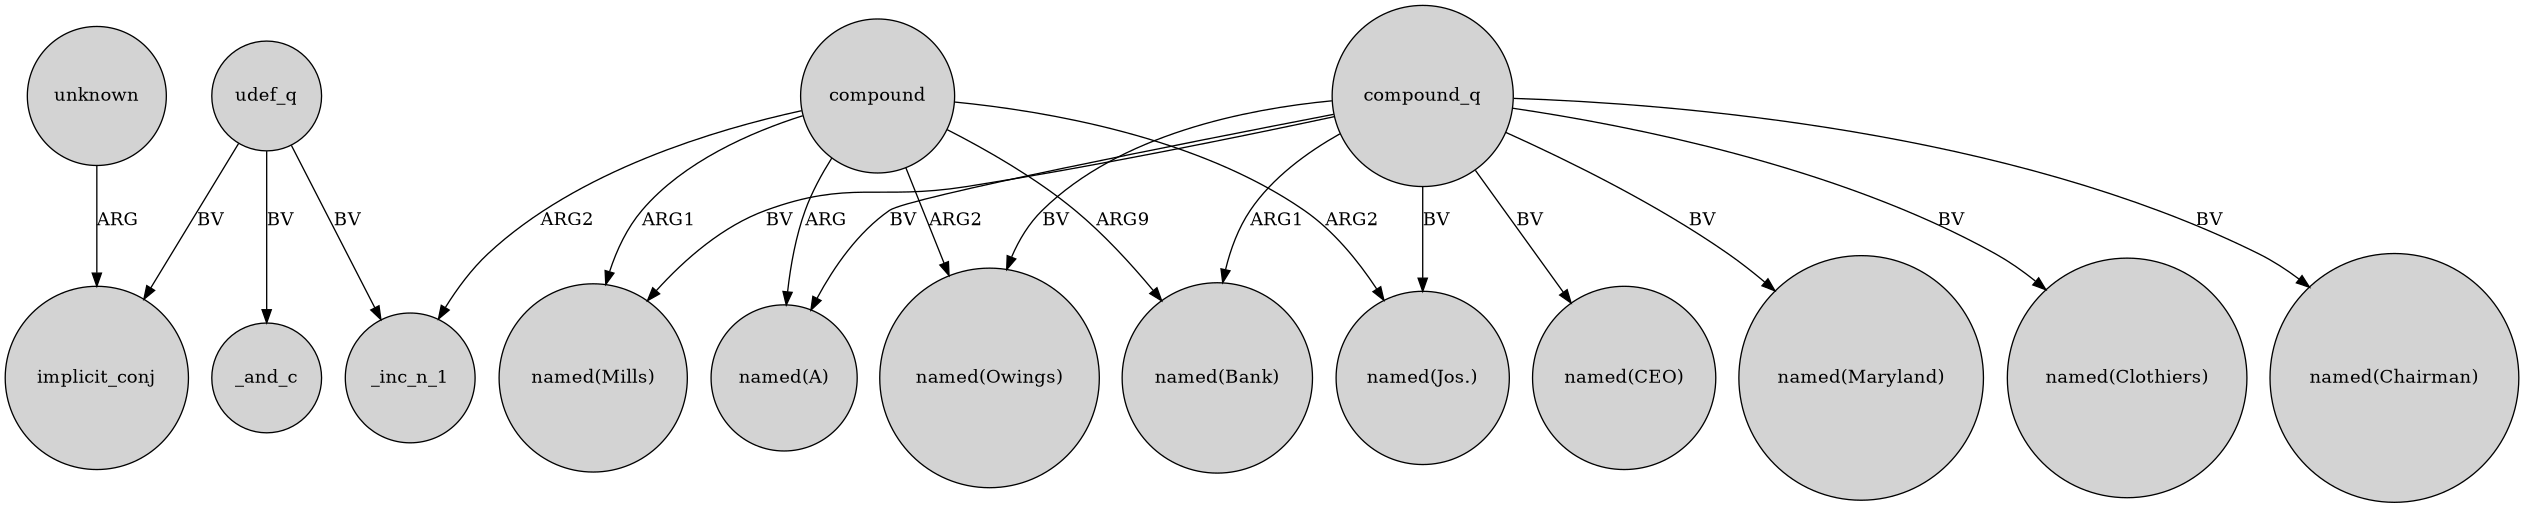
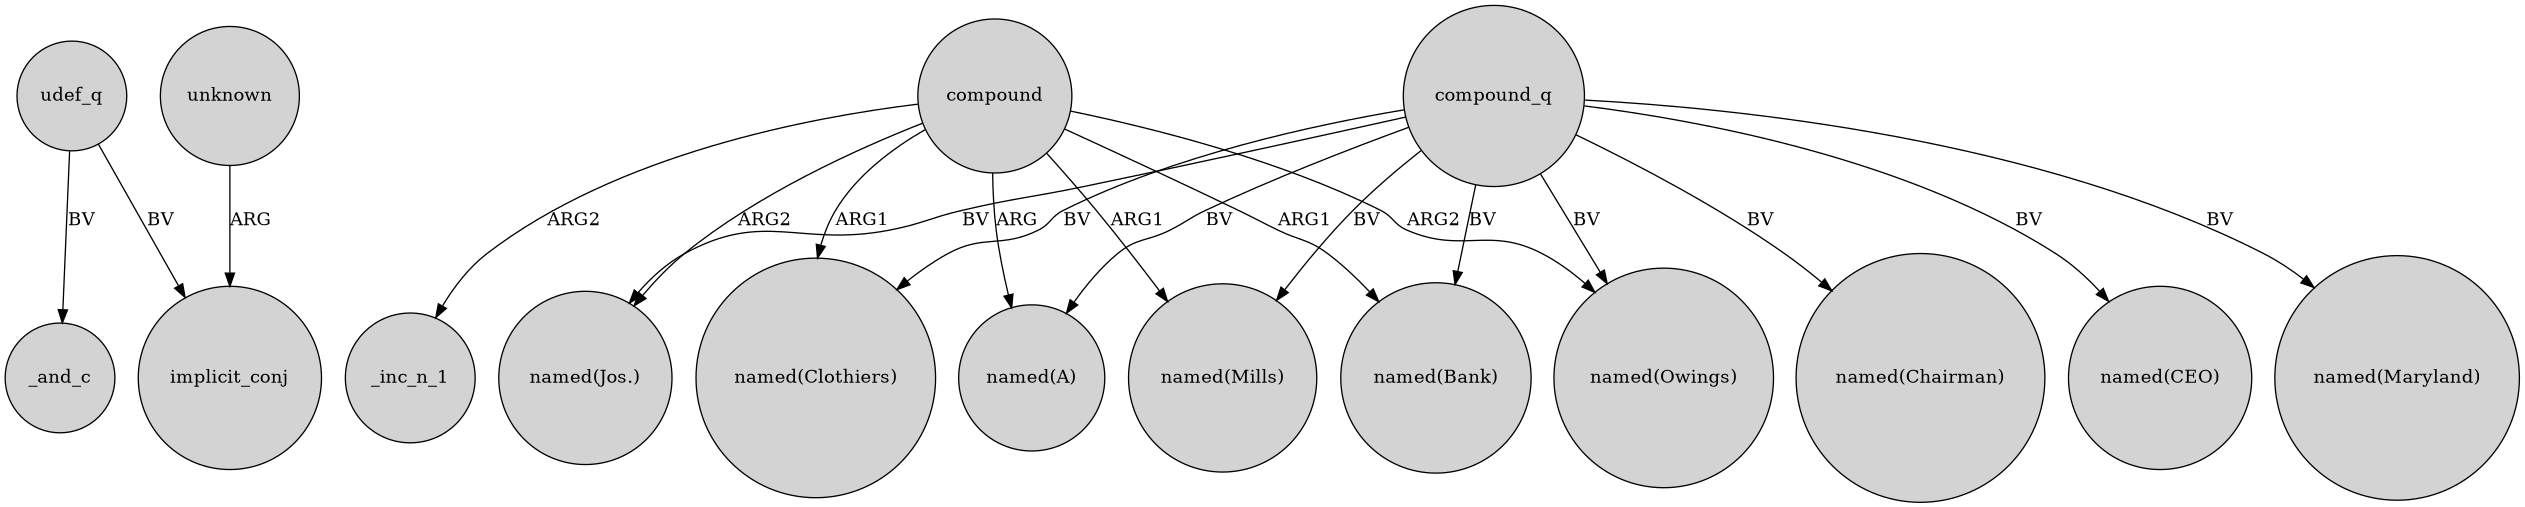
  digraph {
    node [shape=circle style=filled]
    udef_q
    _inc_n_1
    implicit_conj
    _and_c
    n5 [label=compound_q]
    "named(Jos.)"
    "named(Mills)"
    "named(CEO)"
    "named(A)"
    "named(Owings)"
    "named(Maryland)"
    "named(Bank)"
    "named(Clothiers)"
    "named(Chairman)"
    compound
    unknown
-   udef_q -> _inc_n_1 [label=BV]
    udef_q -> implicit_conj [label=BV]
    udef_q -> _and_c [label=BV]
    n5 -> "named(Jos.)" [label=BV]
    n5 -> "named(Mills)" [label=BV]
    n5 -> "named(CEO)" [label=BV]
    n5 -> "named(A)" [label=BV]
    n5 -> "named(Owings)" [label=BV]
    n5 -> "named(Maryland)" [label=BV]
-   n5 -> "named(Bank)" [label=ARG1]
+   n5 -> "named(Bank)" [label=BV]
    n5 -> "named(Clothiers)" [label=BV]
    n5 -> "named(Chairman)" [label=BV]
    compound -> _inc_n_1 [label=ARG2]
    compound -> "named(Jos.)" [label=ARG2]
    compound -> "named(Mills)" [label=ARG1]
    compound -> "named(A)" [label=ARG]
    compound -> "named(Owings)" [label=ARG2]
-   compound -> "named(Bank)" [label=ARG9]
+   compound -> "named(Bank)" [label=ARG1]
+   compound -> "named(Clothiers)" [label=ARG1]
    unknown -> implicit_conj [label=ARG]
  }
